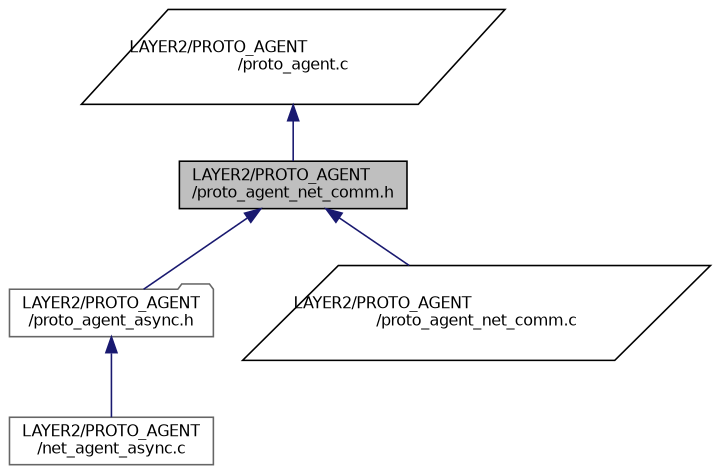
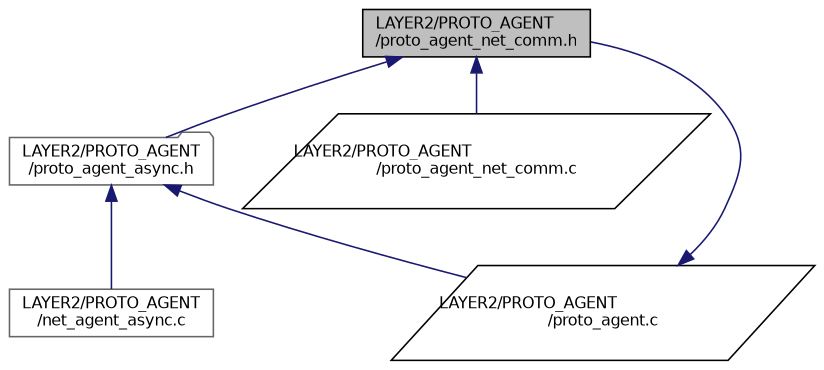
  digraph {
    node [color=black fillcolor=white fontname=Helvetica fontsize=10 shape=box style=filled]
    edge [color=midnightblue dir=back fontname=Helvetica fontsize=10 labelfontname=Helvetica labelfontsize=10 style=solid]
    n1 [fillcolor=grey75 fontcolor=black height=0.2 label="LAYER2/PROTO_AGENT\l/proto_agent_net_comm.h" width=0.4]
    n2 [color=gray40 height=0.2 label="LAYER2/PROTO_AGENT\l/proto_agent_async.h" shape=folder width=0.4]
    n3 [height=0.2 label="LAYER2/PROTO_AGENT\l/proto_agent_net_comm.c" shape=parallelogram width=0.4]
    n4 [height=0.2 label="LAYER2/PROTO_AGENT\l/proto_agent.c" shape=parallelogram width=0.4]
    n5 [color=gray40 height=0.2 label="LAYER2/PROTO_AGENT\l/net_agent_async.c" width=0.4]
    n1 -> n2
    n1 -> n3
+   n2 -> n4
    n2 -> n5
    n4 -> n1
  }
